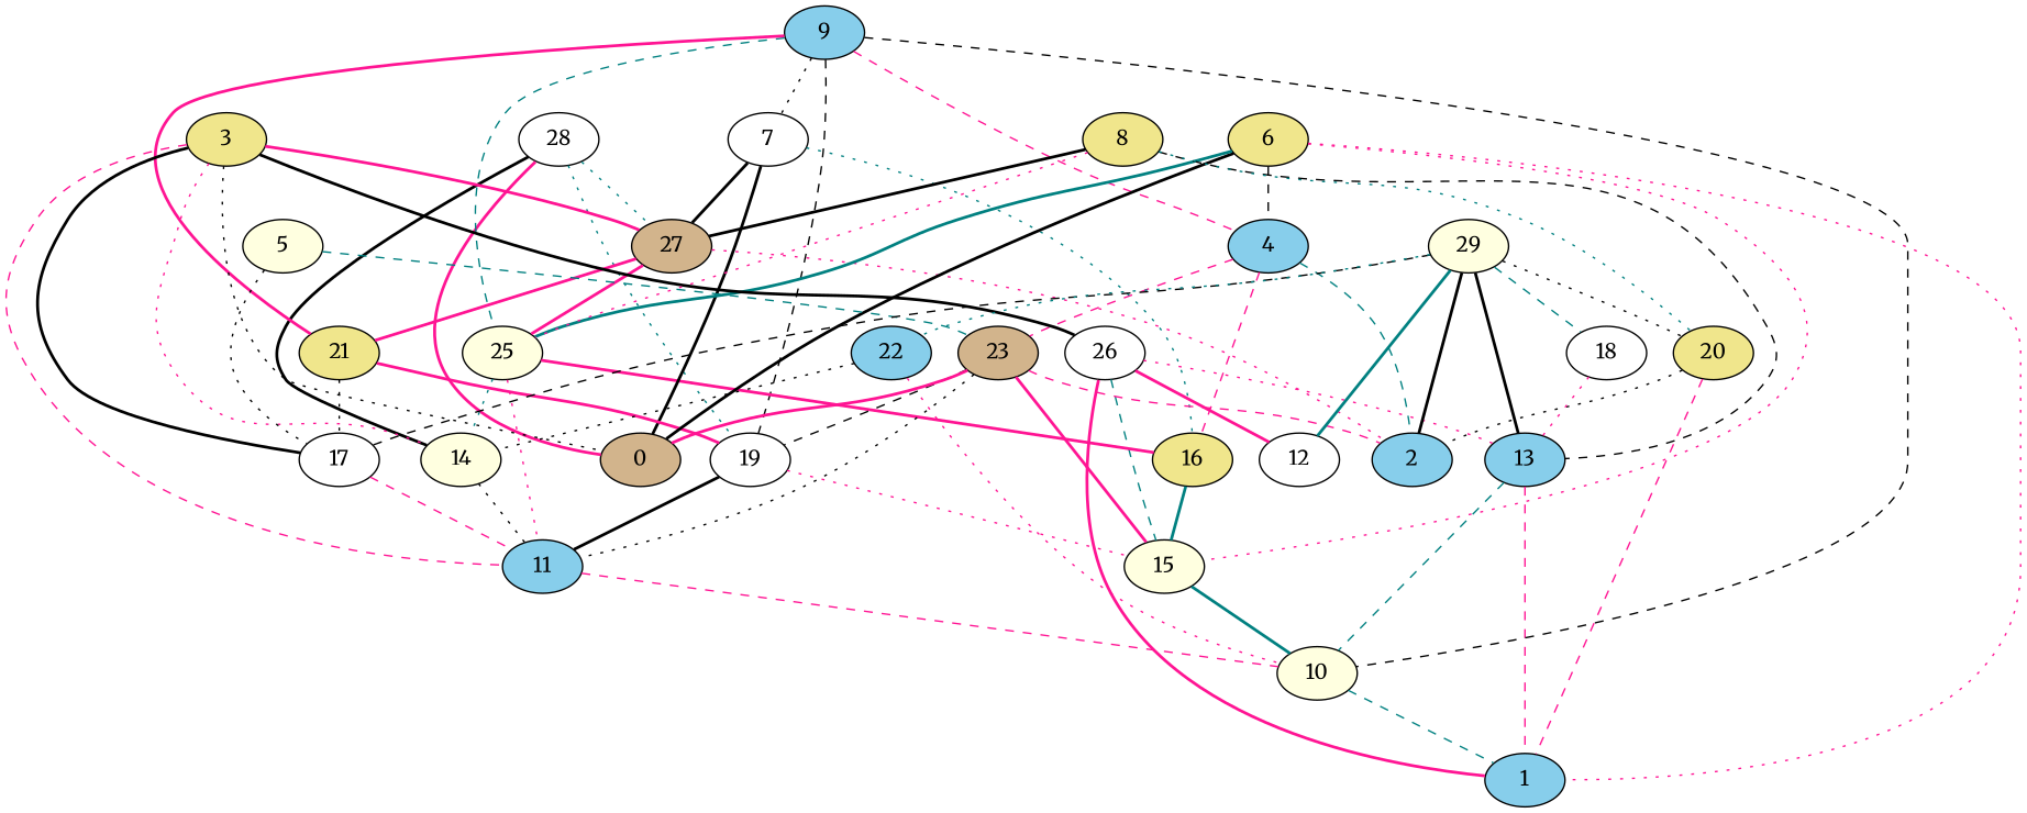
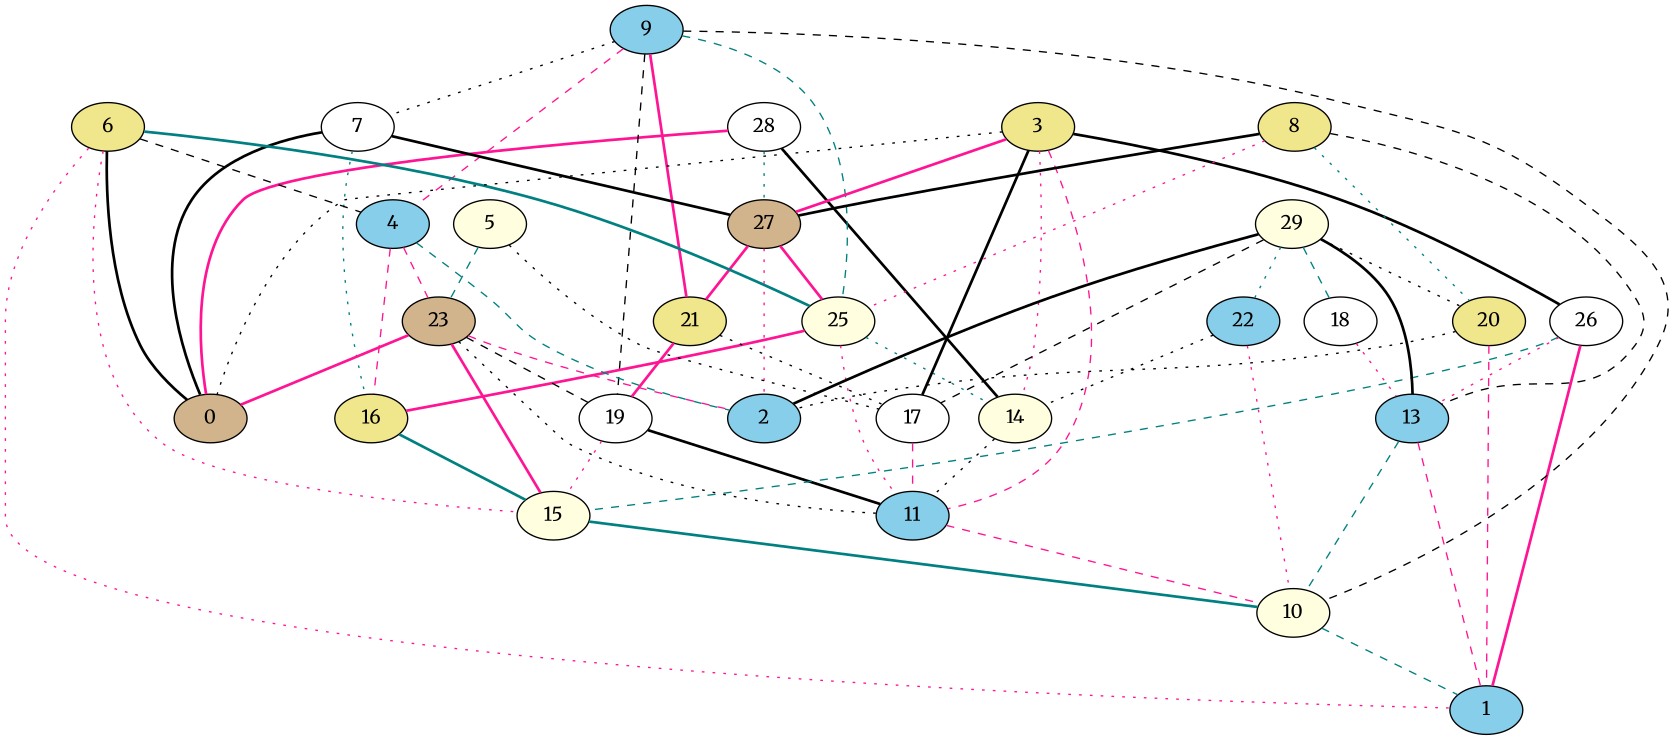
  digraph {
    fontname=Merriweather
    node [fillcolor=white fontname=Merriweather style=filled]
    edge [color=deeppink dir=none fontname=Merriweather style=bold]
    28
    14 [fillcolor=lightyellow]
    19
    0 [fillcolor=tan]
    27 [fillcolor=tan]
    11 [fillcolor=skyblue]
    15 [fillcolor=lightyellow]
    10 [fillcolor=lightyellow]
    26
    1 [fillcolor=skyblue]
    13 [fillcolor=skyblue]
-   12
    9 [fillcolor=skyblue]
    25 [fillcolor=lightyellow]
    4 [fillcolor=skyblue]
    7
    21 [fillcolor=khaki]
    16 [fillcolor=khaki]
    6 [fillcolor=khaki]
    2 [fillcolor=skyblue]
    23 [fillcolor=tan]
    3 [fillcolor=khaki]
    17
    20 [fillcolor=khaki]
    18
    5 [fillcolor=lightyellow]
    29 [fillcolor=lightyellow]
    22 [fillcolor=skyblue]
    8 [fillcolor=khaki]
    subgraph sub_1 {
      28
      14
      19
      0
      27
      11
      15
      10
      26
      1
      13
-     12
      9
      25
      4
      7
      21
      16
      6
      2
      23
      3
      17
      20
      18
      5
      29
      22
      8
    }
    28 -> 14 [color=black]
-   28 -> 19 [color=teal style=dotted]
    28 -> 0
    28 -> 27 [color=teal style=dotted]
    14 -> 11 [color=black style=dotted]
    19 -> 11 [color=black]
    19 -> 15 [style=dotted]
    27 -> 25
    27 -> 21
    27 -> 2 [style=dotted]
    11 -> 10 [style=dashed]
    15 -> 10 [color=teal]
    10 -> 1 [color=teal style=dashed]
    26 -> 15 [color=teal style=dashed]
    26 -> 1
    26 -> 13 [style=dotted]
-   26 -> 12
    13 -> 10 [color=teal style=dashed]
    13 -> 1 [style=dashed]
    9 -> 19 [color=black style=dashed]
    9 -> 10 [color=black style=dashed]
    9 -> 25 [color=teal style=dashed]
    9 -> 4 [style=dashed]
    9 -> 7 [color=black style=dotted]
    9 -> 21
    25 -> 14 [color=teal style=dotted]
    25 -> 11 [style=dotted]
    25 -> 16
    4 -> 16 [style=dashed]
    4 -> 2 [color=teal style=dashed]
    4 -> 23 [style=dashed]
    7 -> 0 [color=black]
    7 -> 27 [color=black]
    7 -> 16 [color=teal style=dotted]
    21 -> 19
    21 -> 17 [color=black style=dotted]
    16 -> 15 [color=teal]
    6 -> 0 [color=black]
    6 -> 15 [style=dotted]
    6 -> 1 [style=dotted]
    6 -> 25 [color=teal]
    6 -> 4 [color=black style=dashed]
    23 -> 19 [color=black style=dashed]
    23 -> 0
    23 -> 11 [color=black style=dotted]
    23 -> 15
    23 -> 2 [style=dashed]
    3 -> 14 [style=dotted]
    3 -> 0 [color=black style=dotted]
    3 -> 27
    3 -> 11 [style=dashed]
    3 -> 26 [color=black]
    3 -> 17 [color=black]
    17 -> 11 [style=dashed]
    20 -> 1 [style=dashed]
    20 -> 2 [color=black style=dotted]
    18 -> 13 [style=dotted]
    5 -> 23 [color=teal style=dashed]
    5 -> 17 [color=black style=dotted]
    29 -> 13 [color=black]
-   29 -> 12 [color=teal]
    29 -> 2 [color=black]
    29 -> 17 [color=black style=dashed]
    29 -> 20 [color=black style=dotted]
    29 -> 18 [color=teal style=dashed]
    29 -> 22 [color=teal style=dotted]
    22 -> 14 [color=black style=dotted]
    22 -> 10 [style=dotted]
    8 -> 27 [color=black]
    8 -> 13 [color=black style=dashed]
    8 -> 25 [style=dotted]
    8 -> 20 [color=teal style=dotted]
  }
